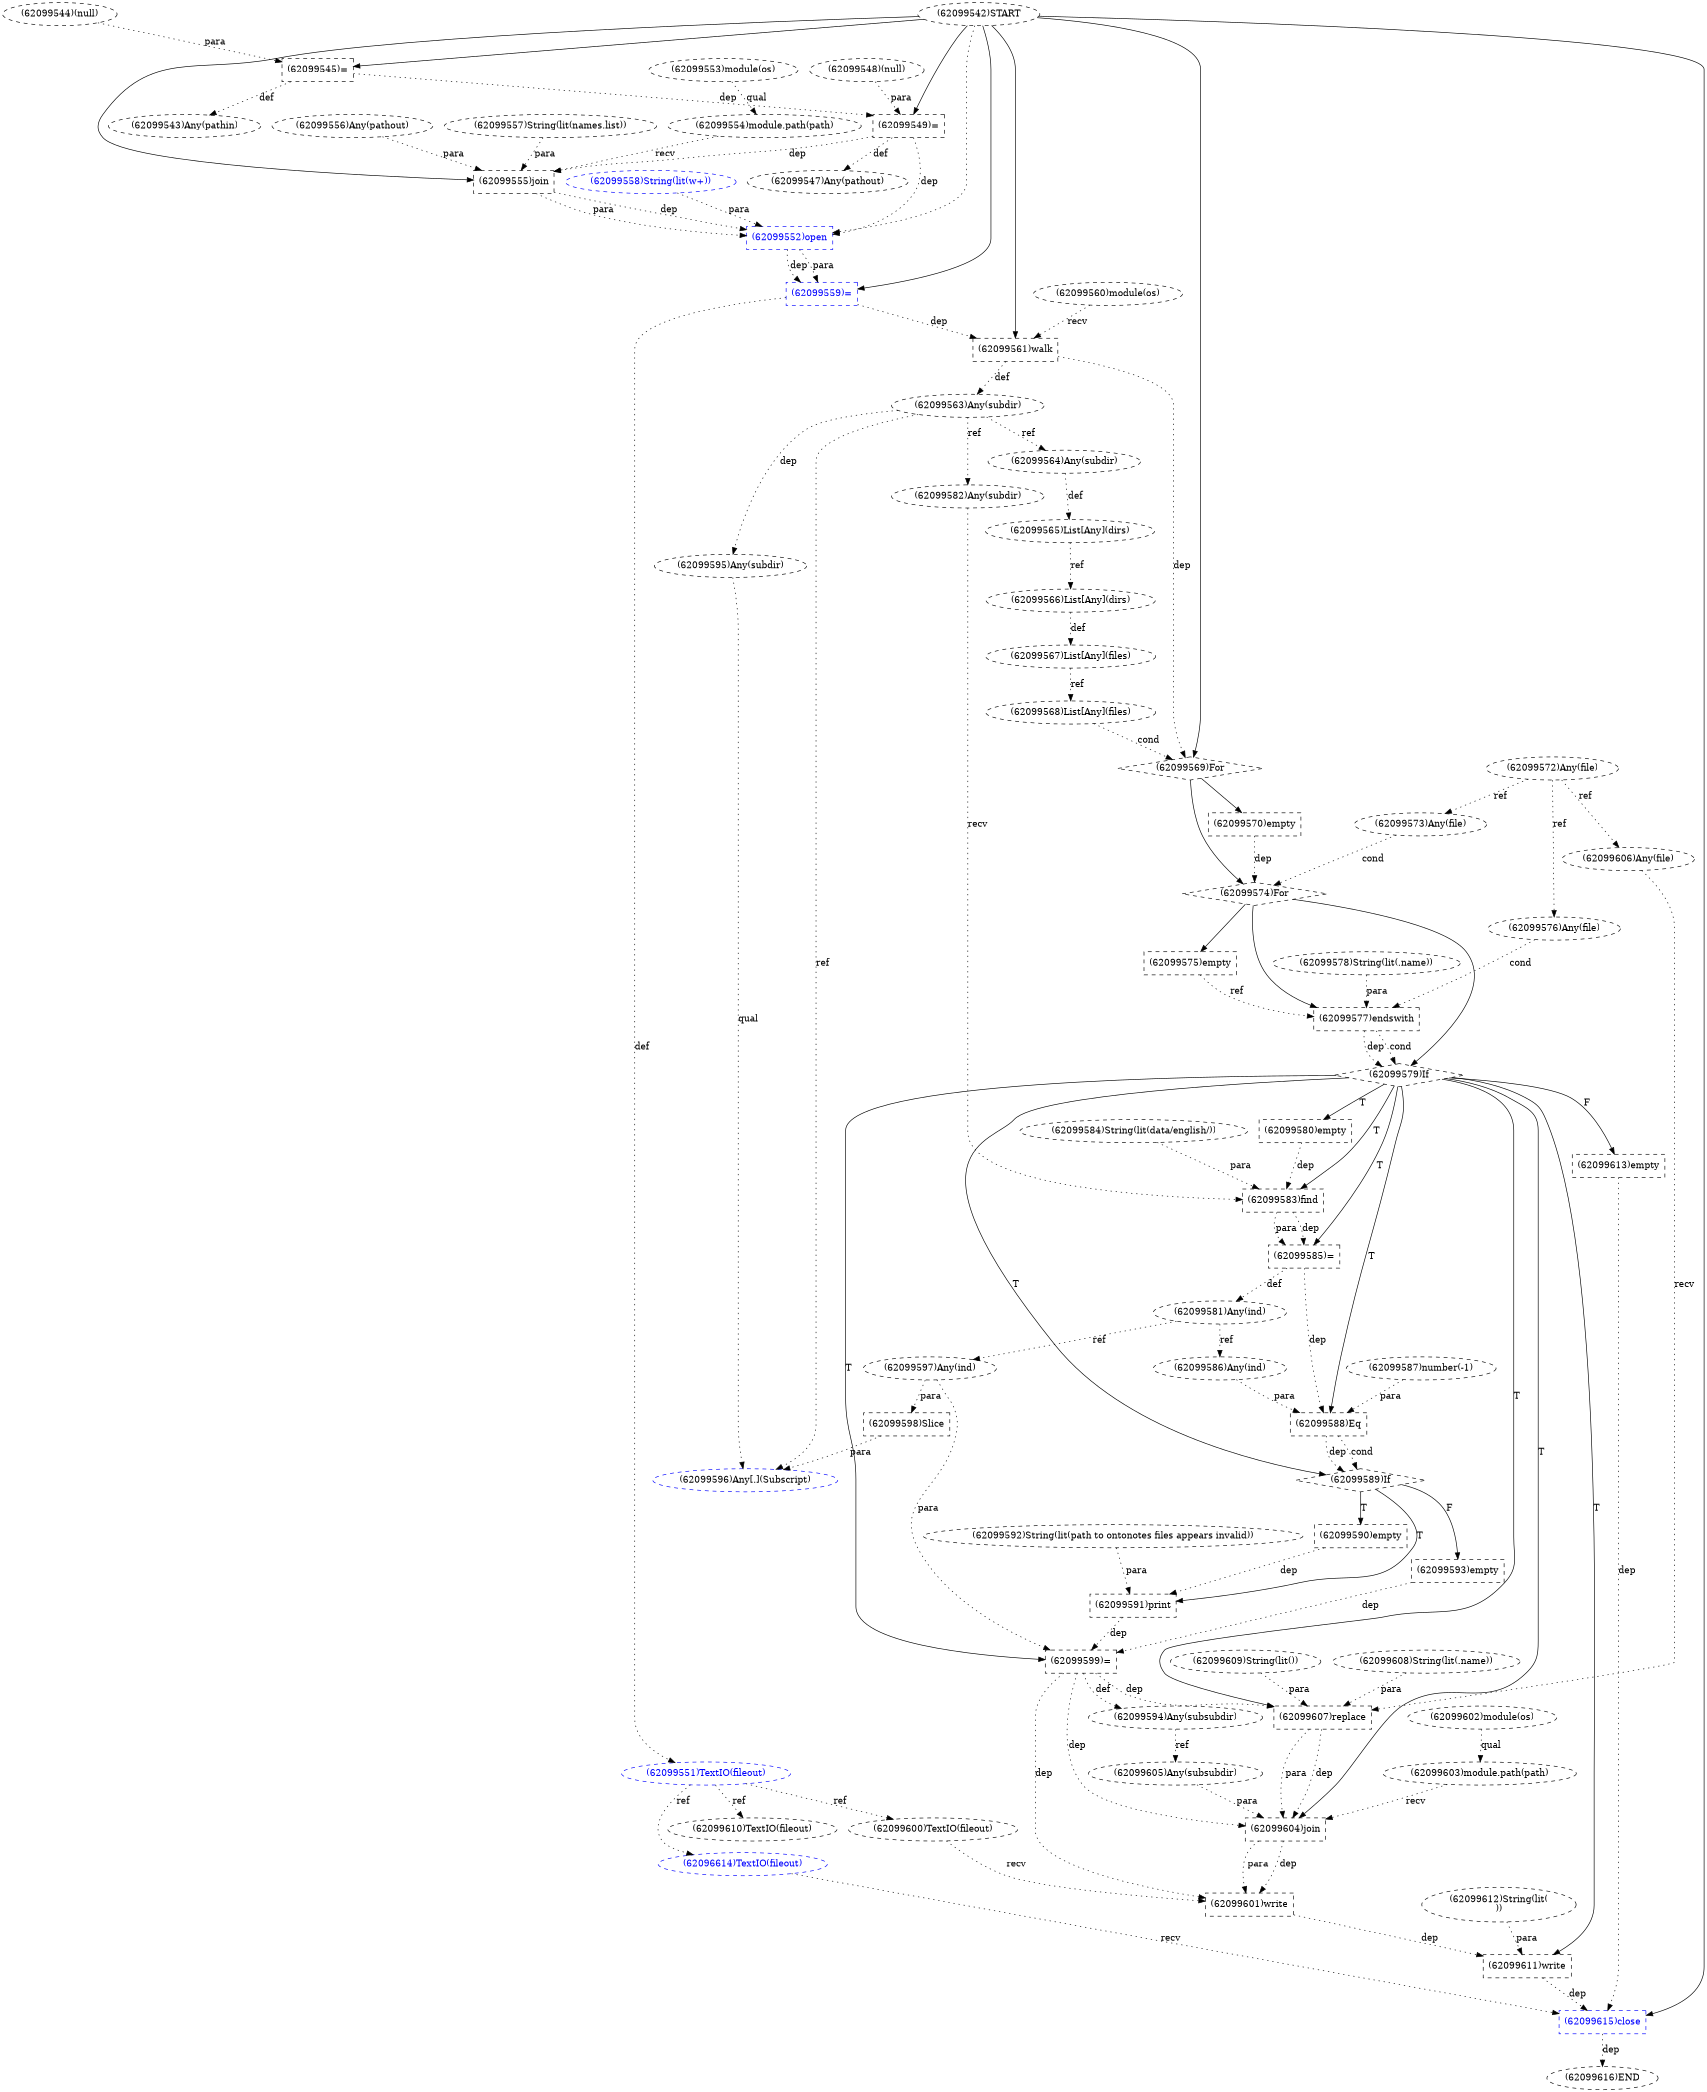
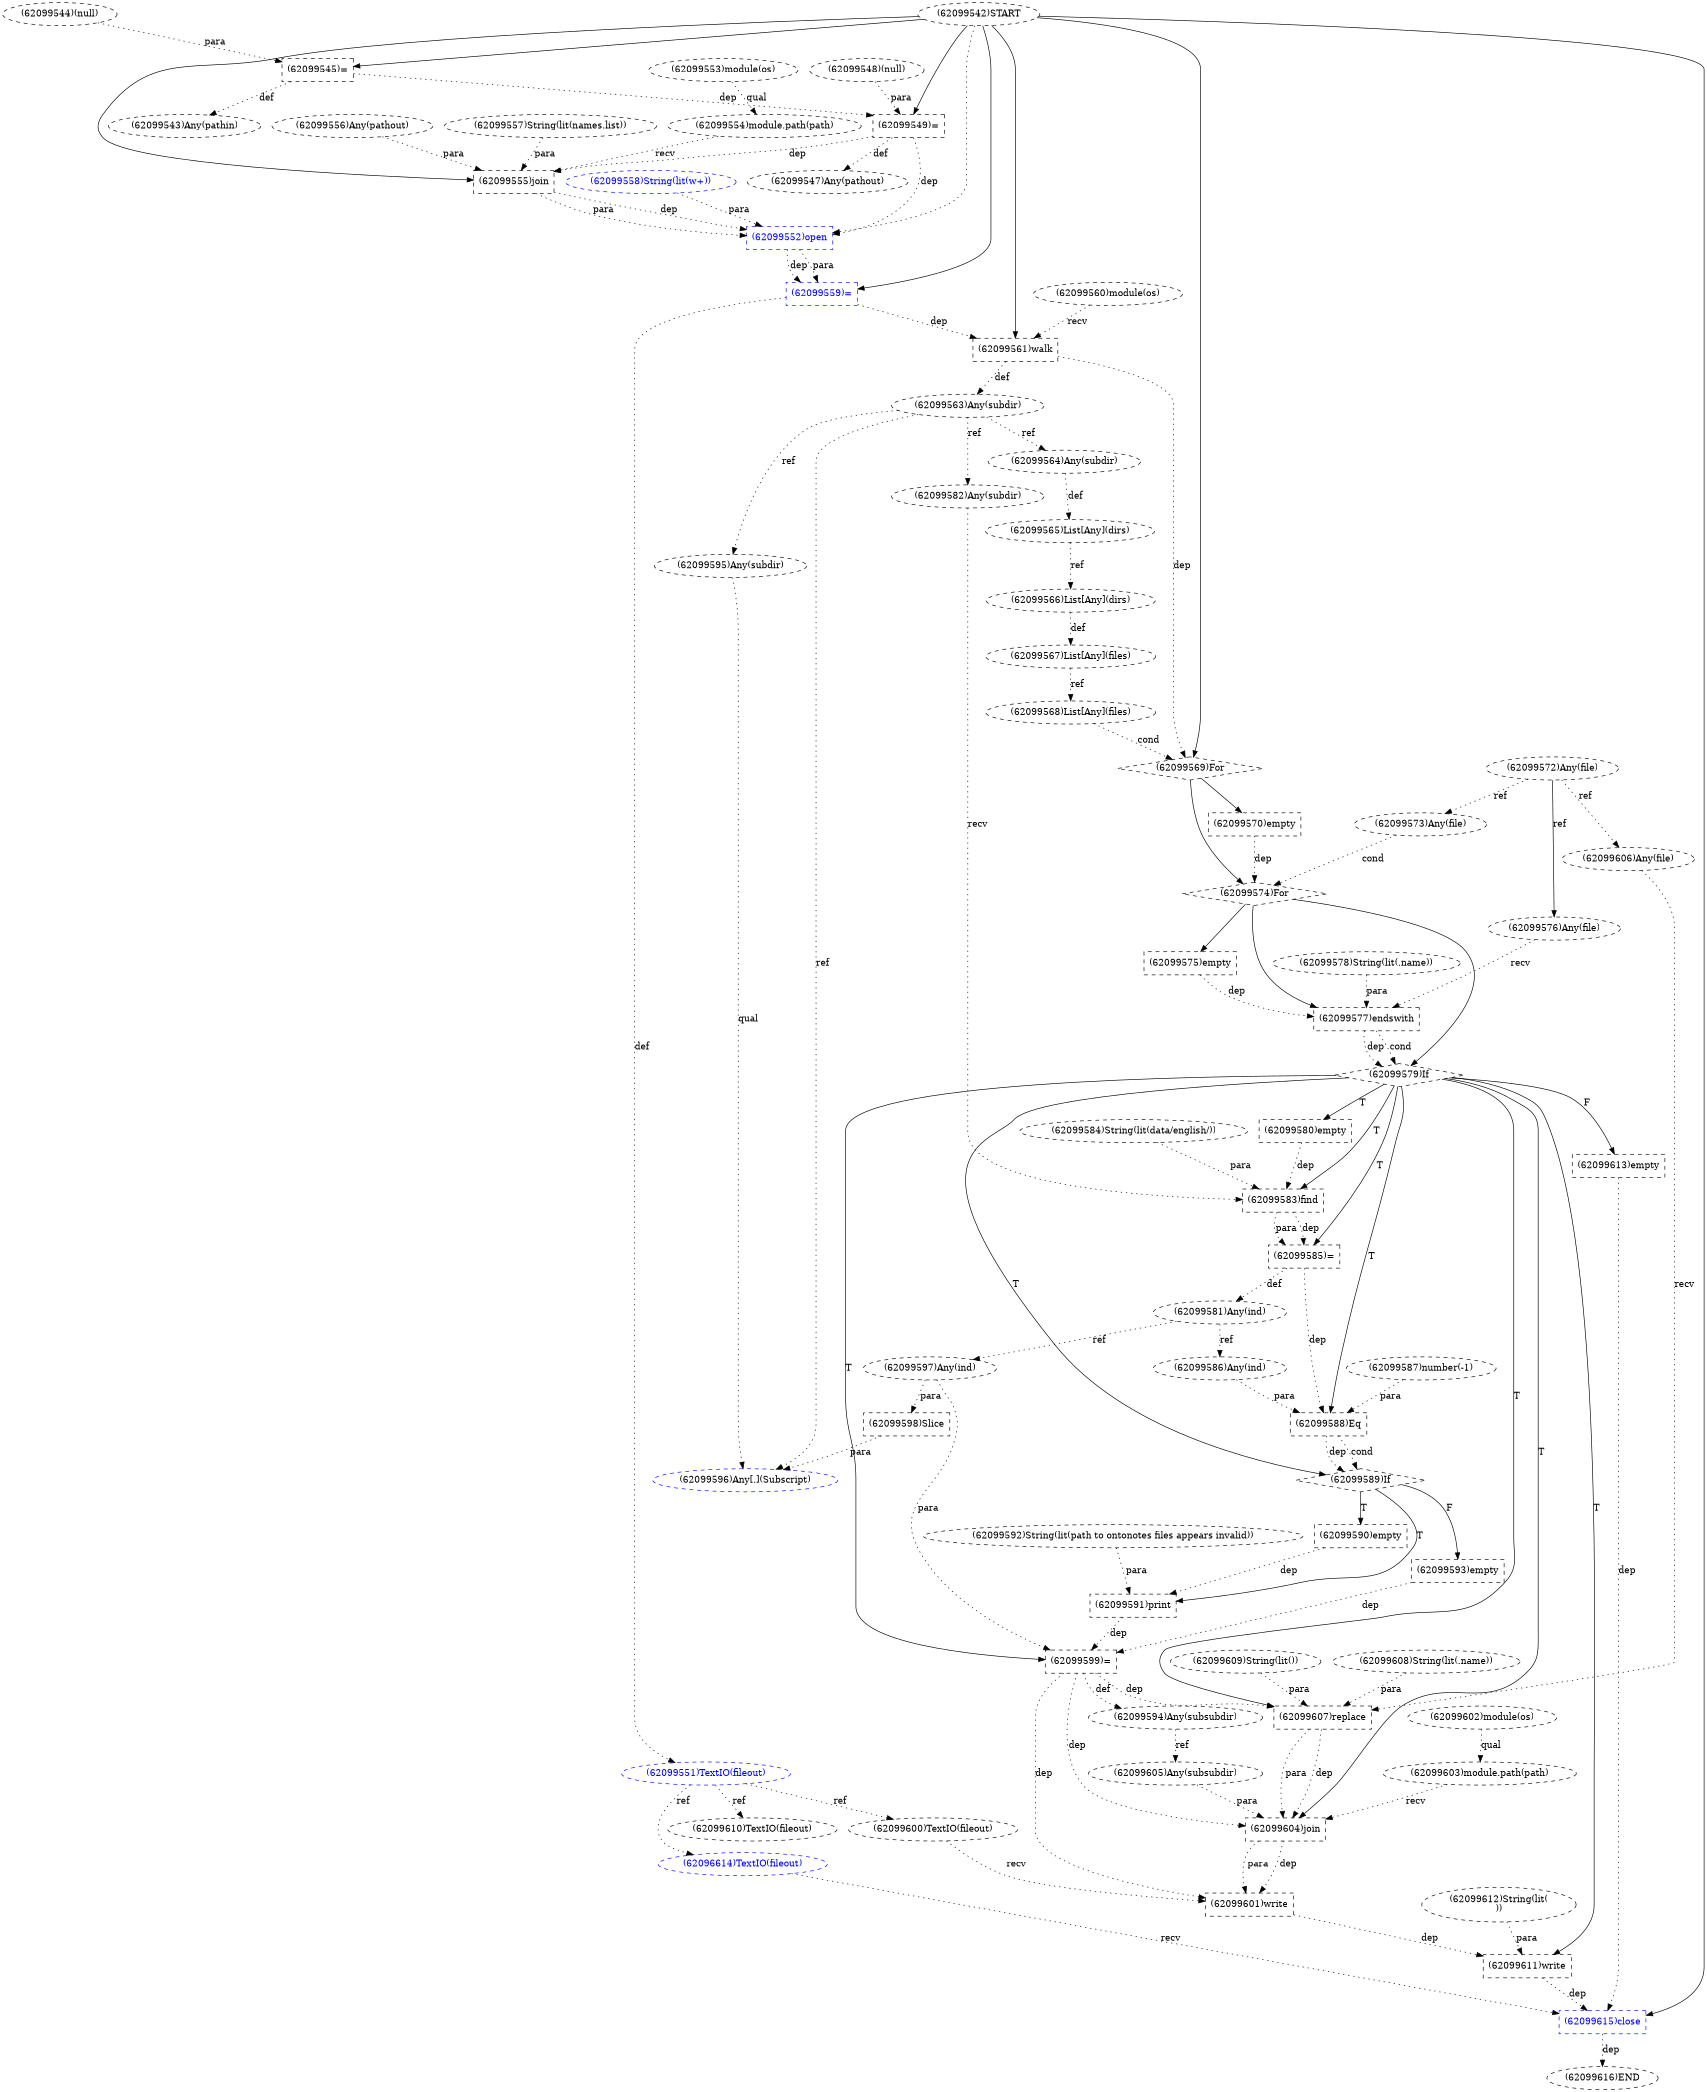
  digraph {
    node [shape=ellipse style=dashed]
    edge [style=dotted]
    n1 [label="(62099561)walk" shape=box]
    n2 [label="(62099569)For" shape=diamond]
    n3 [label="(62099563)Any(subdir)"]
    n4 [label="(62099610)TextIO(fileout)"]
    n5 [label="(62099611)write" shape=box]
    n6 [color=blue fontcolor=blue label="(62099615)close" shape=box]
    n7 [label="(62099600)TextIO(fileout)"]
    n8 [label="(62099601)write" shape=box]
    n9 [label="(62099616)END" shape=""]
    n10 [label="(62099564)Any(subdir)"]
    n11 [label="(62099565)List[Any](dirs)"]
    n12 [label="(62099566)List[Any](dirs)"]
    n13 [label="(62099582)Any(subdir)"]
    n14 [label="(62099583)find" shape=box]
    n15 [label="(62099585)=" shape=box]
    n16 [label="(62099586)Any(ind)"]
    n17 [label="(62099588)Eq" shape=box]
    n18 [label="(62099589)If" shape=diamond]
    n19 [label="(62099606)Any(file)"]
    n20 [label="(62099607)replace" shape=box]
    n21 [label="(62099604)join" shape=box]
    n22 [label="(62099584)String(lit(data/english/))"]
    n23 [label="(62099575)empty" shape=box]
    n24 [label="(62099577)endswith" shape=box]
    n25 [label="(62099579)If" shape=diamond]
    n26 [color=blue fontcolor=blue label="(62099552)open" shape=box]
    n27 [color=blue fontcolor=blue label="(62099559)=" shape=box]
    n28 [color=blue fontcolor=blue label="(62099551)TextIO(fileout)"]
    n29 [label="(62099568)List[Any](files)"]
    n30 [label="(62099570)empty" shape=box]
    n31 [label="(62099574)For" shape=diamond]
    n32 [label="(62099581)Any(ind)"]
    n33 [label="(62099597)Any(ind)"]
    n34 [label="(62099613)empty" shape=box]
    n35 [label="(62099542)START" shape=""]
    n36 [label="(62099549)=" shape=box]
    n37 [label="(62099555)join" shape=box]
    n38 [label="(62099545)=" shape=box]
    n39 [label="(62099547)Any(pathout)"]
    n40 [label="(62099543)Any(pathin)"]
    n41 [label="(62099594)Any(subsubdir)"]
    n42 [label="(62099605)Any(subsubdir)"]
    n43 [color=blue fontcolor=blue label="(62099558)String(lit(w+))"]
    n44 [label="(62099595)Any(subdir)"]
    n45 [color=blue label="(62099596)Any[.](Subscript)"]
    n46 [label="(62099572)Any(file)"]
    n47 [label="(62099576)Any(file)"]
    n48 [label="(62099573)Any(file)"]
    n49 [label="(62099587)number(-1)"]
    n50 [label="(62099556)Any(pathout)"]
    n51 [label="(62099567)List[Any](files)"]
    n52 [label="(62099578)String(lit(.name))"]
    n53 [label="(62099609)String(lit())"]
    n54 [color=blue fontcolor=blue label="(62096614)TextIO(fileout)"]
    n55 [label="(62099599)=" shape=box]
    n56 [label="(62099580)empty" shape=box]
    n57 [label="(62099598)Slice" shape=box]
    n58 [label="(62099593)empty" shape=box]
    n59 [label="(62099590)empty" shape=box]
    n60 [label="(62099591)print" shape=box]
    n61 [label="(62099603)module.path(path)"]
    n62 [label="(62099554)module.path(path)"]
    n63 [label="(62099602)module(os)"]
    n64 [label="(62099548)(null)"]
    n65 [label="(62099557)String(lit(names.list))"]
    n66 [label="(62099608)String(lit(.name))"]
    n67 [label="(62099612)String(lit(\n))"]
    n68 [label="(62099592)String(lit(path to ontonotes files appears invalid))"]
    n69 [label="(62099544)(null)"]
    n70 [label="(62099560)module(os)"]
    n71 [label="(62099553)module(os)"]
    n1 -> n2 [label=dep]
    n1 -> n3 [label=def]
    n2 -> n30 [style=solid]
    n2 -> n31 [style=solid]
    n3 -> n10 [label=ref]
    n3 -> n13 [label=ref]
-   n3 -> n44 [label=dep]
+   n3 -> n44 [label=ref]
    n3 -> n45 [label=ref]
    n5 -> n6 [label=dep]
    n6 -> n9 [label=dep]
    n7 -> n8 [label=recv]
    n8 -> n5 [label=dep]
    n10 -> n11 [label=def]
    n11 -> n12 [label=ref]
    n12 -> n51 [label=def]
    n13 -> n14 [label=recv]
    n14 -> n15 [label=dep]
    n14 -> n15 [label=para]
    n15 -> n17 [label=dep]
    n15 -> n32 [label=def]
    n16 -> n17 [label=para]
    n17 -> n18 [label=dep]
    n17 -> n18 [label=cond]
    n18 -> n58 [label=F style=""]
    n18 -> n59 [label=T style=""]
    n18 -> n60 [label=T style=""]
    n19 -> n20 [label=recv]
    n20 -> n21 [label=dep]
    n20 -> n21 [label=para]
    n21 -> n8 [label=dep]
    n21 -> n8 [label=para]
    n22 -> n14 [label=para]
-   n23 -> n24 [label=ref]
+   n23 -> n24 [label=dep]
    n24 -> n25 [label=dep]
    n24 -> n25 [label=cond]
    n25 -> n5 [label=T style=""]
    n25 -> n14 [label=T style=""]
    n25 -> n15 [label=T style=""]
    n25 -> n17 [label=T style=""]
    n25 -> n18 [label=T style=""]
    n25 -> n20 [label=T style=""]
    n25 -> n21 [label=T style=""]
    n25 -> n34 [label=F style=""]
    n25 -> n55 [label=T style=""]
    n25 -> n56 [label=T style=""]
    n26 -> n27 [label=dep]
    n26 -> n27 [label=para]
    n27 -> n1 [label=dep]
    n27 -> n28 [label=def]
    n28 -> n4 [label=ref]
    n28 -> n7 [label=ref]
    n28 -> n54 [label=ref]
    n29 -> n2 [label=cond]
    n30 -> n31 [label=dep]
    n31 -> n23 [style=solid]
    n31 -> n24 [style=solid]
    n31 -> n25 [style=solid]
    n32 -> n16 [label=ref]
    n32 -> n33 [label=ref]
    n33 -> n55 [label=para]
    n33 -> n57 [label=para]
    n34 -> n6 [label=dep]
    n35 -> n1 [style=solid]
    n35 -> n2 [style=solid]
    n35 -> n6 [style=solid]
    n35 -> n26
    n35 -> n27 [style=solid]
    n35 -> n36 [style=solid]
    n35 -> n37 [style=solid]
    n35 -> n38 [style=solid]
    n36 -> n26 [label=dep]
    n36 -> n37 [label=dep]
    n36 -> n39 [label=def]
    n37 -> n26 [label=dep]
    n37 -> n26 [label=para]
    n38 -> n36 [label=dep]
    n38 -> n40 [label=def]
    n41 -> n42 [label=ref]
    n42 -> n21 [label=para]
    n43 -> n26 [label=para]
    n44 -> n45 [label=qual]
    n46 -> n19 [label=ref]
-   n46 -> n47 [label=ref]
+   n46 -> n47 [label=ref style=solid]
    n46 -> n48 [label=ref]
-   n47 -> n24 [label=cond]
+   n47 -> n24 [label=recv]
    n48 -> n31 [label=cond]
    n49 -> n17 [label=para]
    n50 -> n37 [label=para]
    n51 -> n29 [label=ref]
    n52 -> n24 [label=para]
    n53 -> n20 [label=para]
    n54 -> n6 [label=recv]
    n55 -> n8 [label=dep]
    n55 -> n20 [label=dep]
    n55 -> n21 [label=dep]
    n55 -> n41 [label=def]
    n56 -> n14 [label=dep]
    n57 -> n45 [label=para]
    n58 -> n55 [label=dep]
    n59 -> n60 [label=dep]
    n60 -> n55 [label=dep]
    n61 -> n21 [label=recv]
    n62 -> n37 [label=recv]
    n63 -> n61 [label=qual]
    n64 -> n36 [label=para]
    n65 -> n37 [label=para]
    n66 -> n20 [label=para]
    n67 -> n5 [label=para]
    n68 -> n60 [label=para]
    n69 -> n38 [label=para]
    n70 -> n1 [label=recv]
    n71 -> n62 [label=qual]
  }
